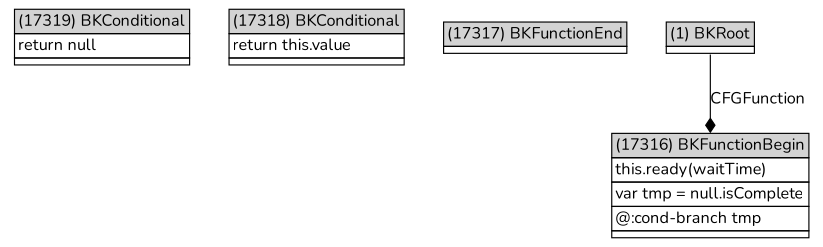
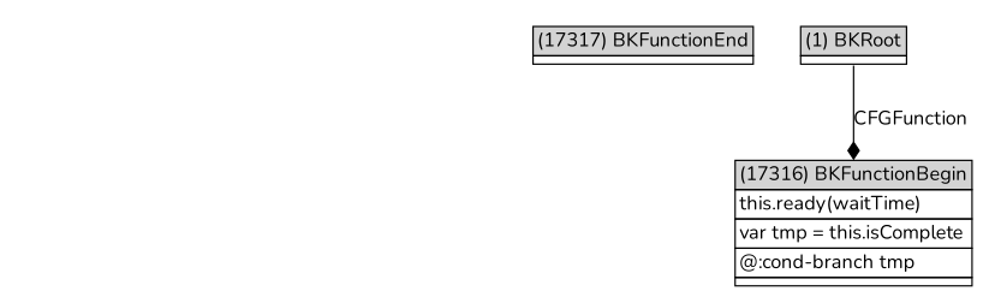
  digraph {
    fontname=Nunito
    node [shape=plaintext fontname=Nunito]
-   n1 [label=<<table BORDER="0" CELLBORDER="1" CELLSPACING="0"> 	<tr><td port="in" bgcolor="lightgray">(17319) BKConditional</td></tr> 	<tr><td port="e0" align="left">return null</td></tr> 	<tr><td port="out"></td></tr> </table>>]
-   n2 [label=<<table BORDER="0" CELLBORDER="1" CELLSPACING="0"> 	<tr><td port="in" bgcolor="lightgray">(17318) BKConditional</td></tr> 	<tr><td port="e0" align="left">return this.value</td></tr> 	<tr><td port="out"></td></tr> </table>>]
    n3 [label=<<table BORDER="0" CELLBORDER="1" CELLSPACING="0"> 	<tr><td port="in" bgcolor="lightgray">(17317) BKFunctionEnd</td></tr> 	<tr><td port="out"></td></tr> </table>>]
-   n4 [label=<<table BORDER="0" CELLBORDER="1" CELLSPACING="0"> 	<tr><td port="in" bgcolor="lightgray">(17316) BKFunctionBegin</td></tr> 	<tr><td port="e0" align="left">this.ready(waitTime)</td></tr> 	<tr><td port="e1" align="left">var tmp = null.isComplete</td></tr> 	<tr><td port="e2" align="left">@:cond-branch tmp</td></tr> 	<tr><td port="out"></td></tr> </table>>]
+   n4 [label=<<table BORDER="0" CELLBORDER="1" CELLSPACING="0"> 	<tr><td port="in" bgcolor="lightgray">(17316) BKFunctionBegin</td></tr> 	<tr><td port="e0" align="left">this.ready(waitTime)</td></tr> 	<tr><td port="e1" align="left">var tmp = this.isComplete</td></tr> 	<tr><td port="e2" align="left">@:cond-branch tmp</td></tr> 	<tr><td port="out"></td></tr> </table>>]
    n5 [label=<<table BORDER="0" CELLBORDER="1" CELLSPACING="0"> 	<tr><td port="in" bgcolor="lightgray">(1) BKRoot</td></tr> 	<tr><td port="out"></td></tr> </table>>]
    n5 -> n4 [headport=in label=CFGFunction tailport=out arrowhead=diamond fontname=Nunito]
  }
